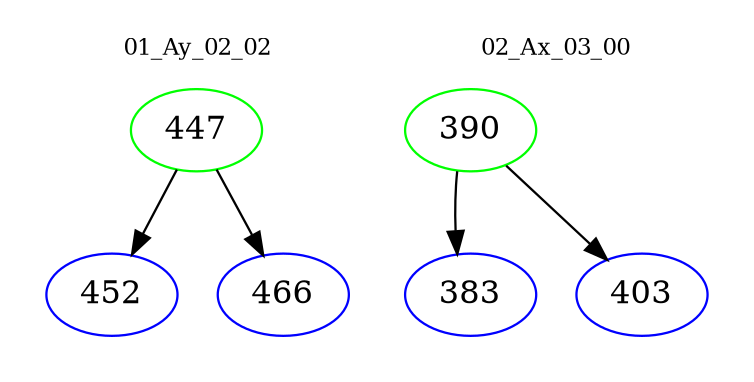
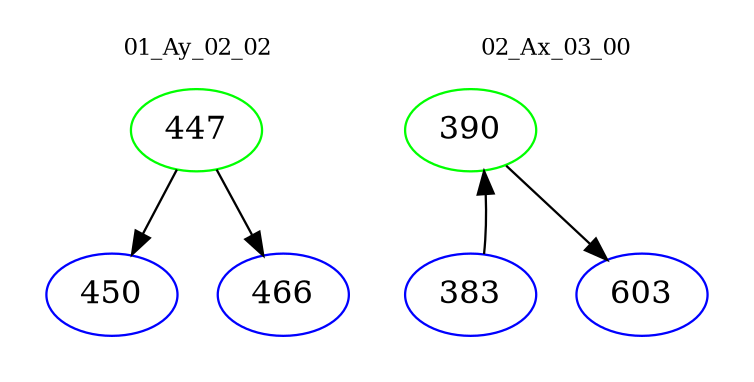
  digraph {
    node [color=blue]
    edge [color=black]
    n1 [color=green label=447]
-   n2 [label=452]
+   n2 [label=450]
    n3 [label=466]
    n4 [color=green label=390]
    n5 [label=383]
-   n6 [label=403]
+   n6 [label=603]
    subgraph cluster_1 {
      color=white
      fontsize=10
      label="01_Ay_02_02"
      n1
      n2
      n3
    }
    subgraph cluster_2 {
      color=white
      fontsize=10
      label="02_Ax_03_00"
      n4
      n5
      n6
    }
    n1 -> n2
    n1 -> n3
-   n4 -> n5
+   n5 -> n4
    n4 -> n6
  }
